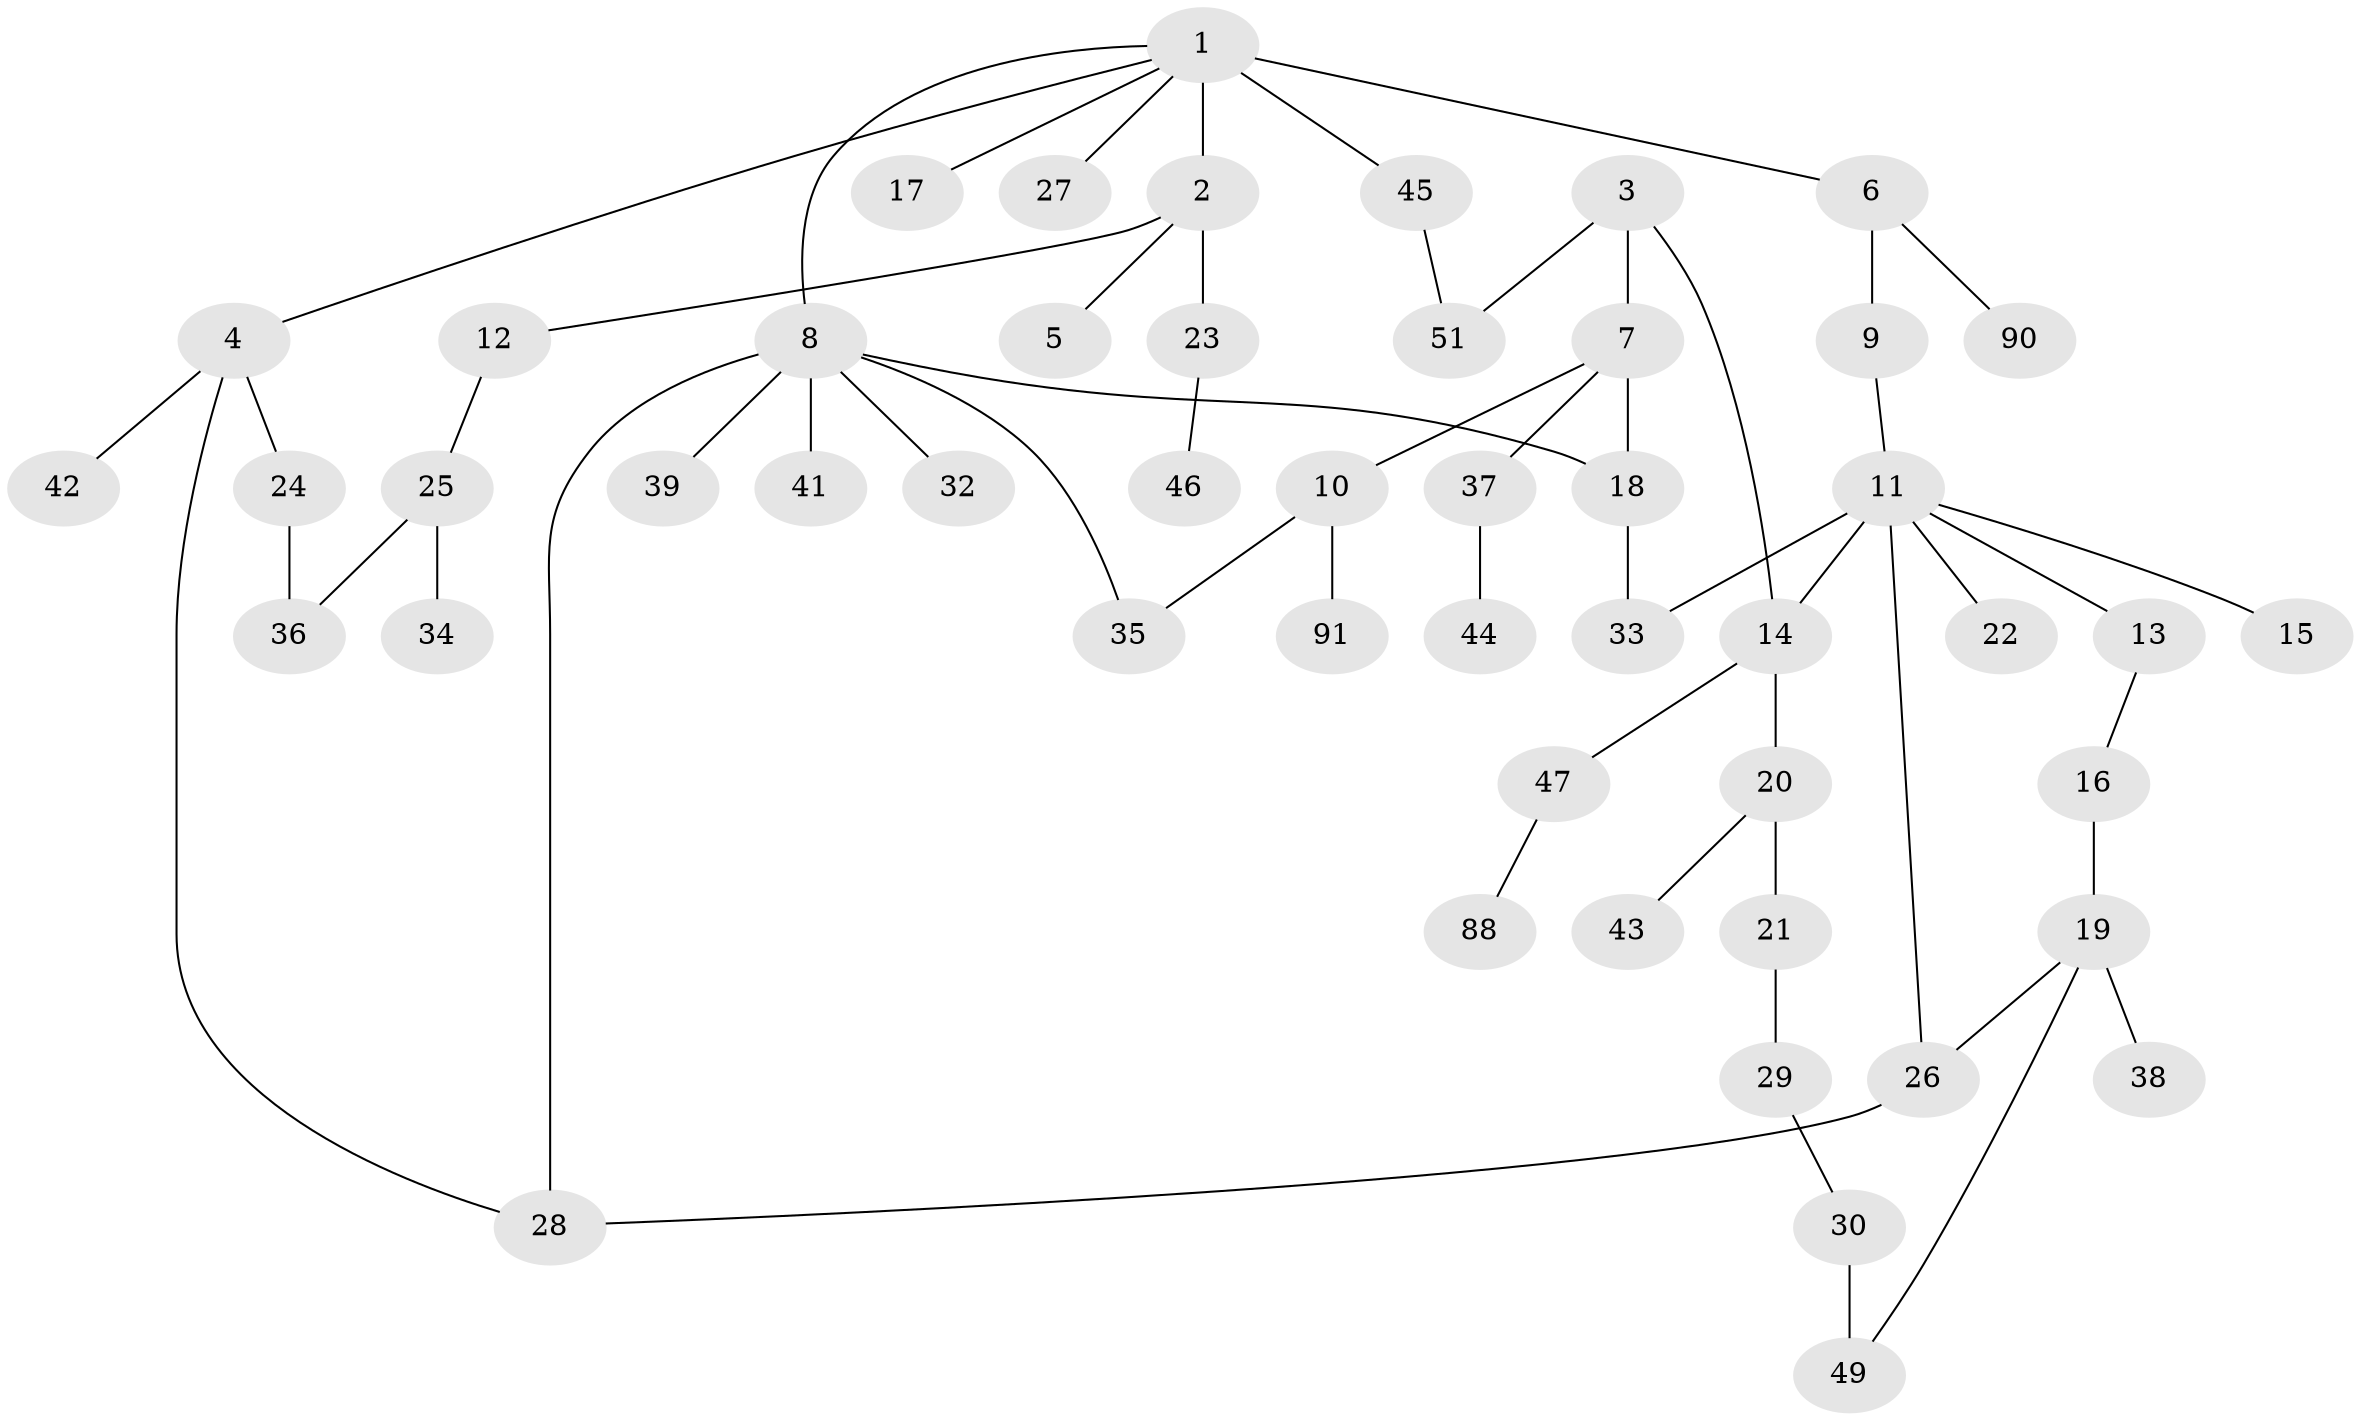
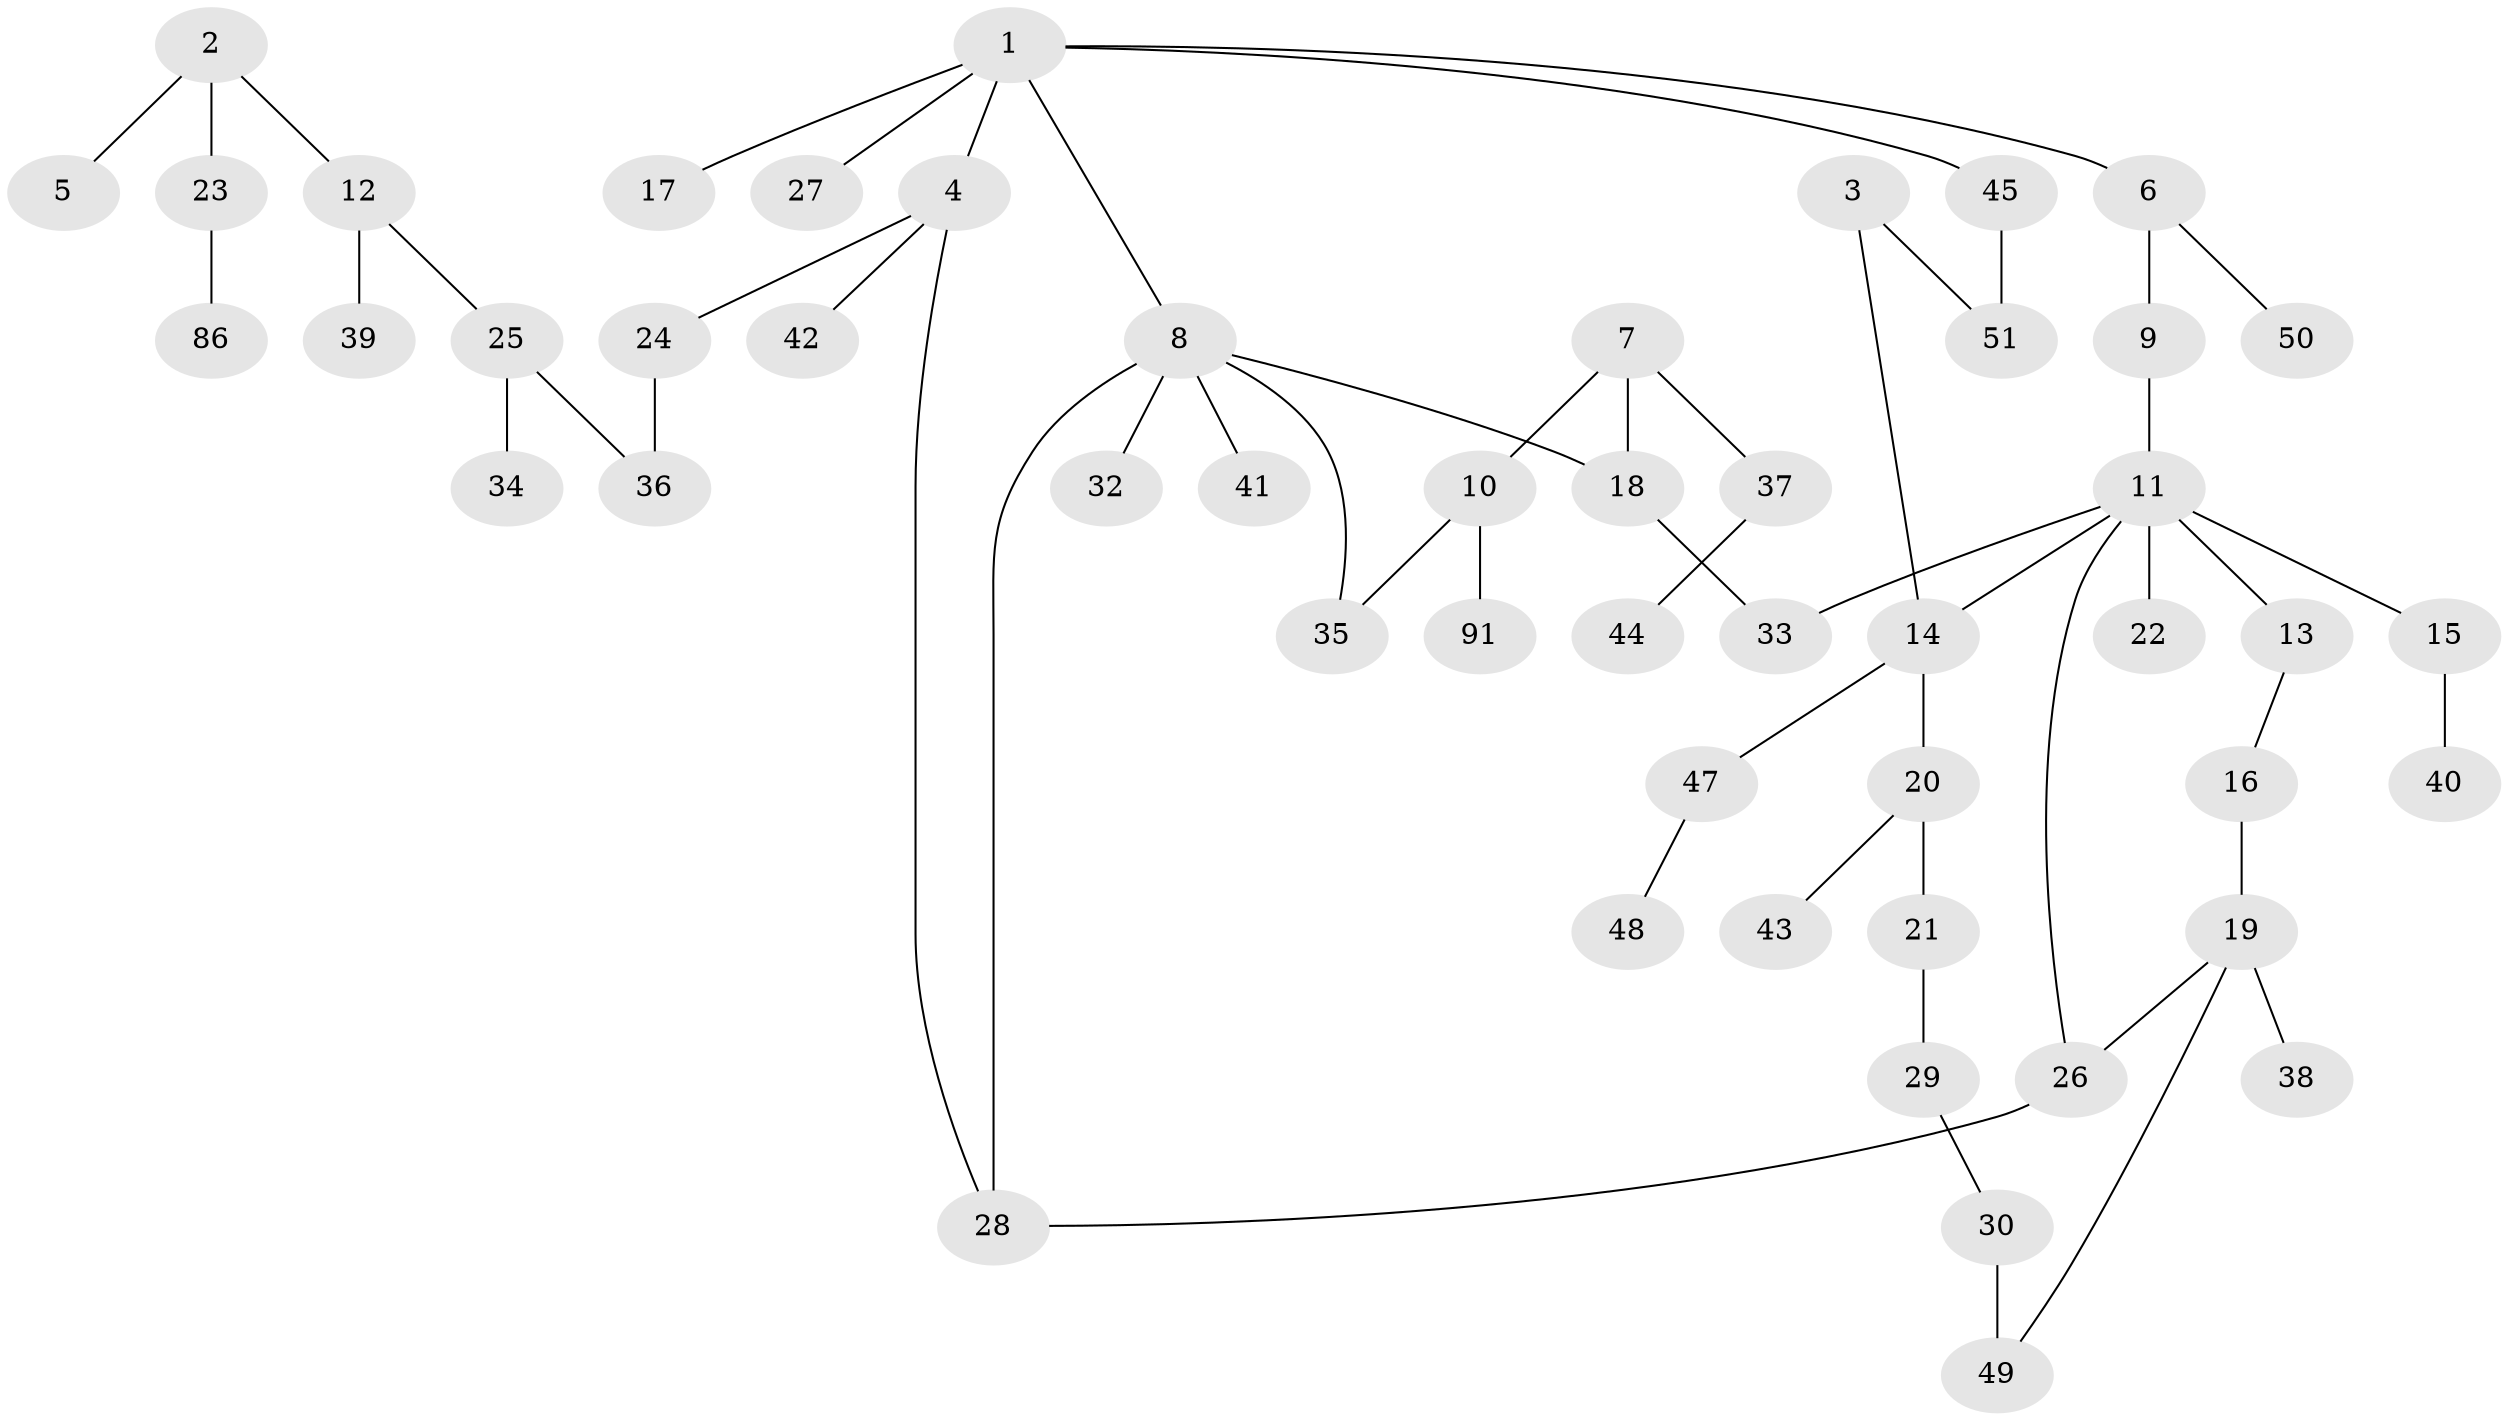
  graph {
    node [color=gray90 style=filled]
    edge [weight=1.0]
    1
    2
    4
    6
    8
    17
    27
    45
    5
    12
    23
    3
    7
    14
    51
    24
    28
    42
    9
-   50 [label=90]
+   50
    18
    32
    35
    39
    41
    25
-   46
+   46 [label=86]
    10
    37
    20
    47
    36
    11
    n34 [label=91]
    33
    44
    13
    15
    22
    26
    16
+   40
    34
    19
    21
    43
-   48 [label=88]
+   48
    38
    49
    29
    30
-   1 -- 2 [weight=3.0]
    1 -- 4
    1 -- 6
    1 -- 8
    1 -- 17
    1 -- 27
    1 -- 45
    2 -- 5
    2 -- 12
    2 -- 23
    4 -- 24
    4 -- 28
    4 -- 42
    6 -- 9
    6 -- 50
    8 -- 28
    8 -- 18
    8 -- 32
    8 -- 35
-   8 -- 39
+   12 -- 39
    8 -- 41
    45 -- 51
    12 -- 25
    23 -- 46
-   3 -- 7
    3 -- 14
    3 -- 51
    7 -- 18 [weight=3.0]
    7 -- 10
    7 -- 37
    14 -- 20
    14 -- 47
    24 -- 36
    9 -- 11
    18 -- 33
    25 -- 36
    25 -- 34
    10 -- 35
    10 -- n34 [weight=2.0]
    37 -- 44
    20 -- 21
    20 -- 43
    47 -- 48
    11 -- 14
    11 -- 33
    11 -- 13
    11 -- 15
    11 -- 22
    11 -- 26
    13 -- 16
+   15 -- 40 [weight=2.0]
    26 -- 28
    16 -- 19 [weight=2.0]
    19 -- 26
    19 -- 38
    19 -- 49
    21 -- 29 [weight=2.0]
    29 -- 30
    30 -- 49 [weight=2.0]
  }
